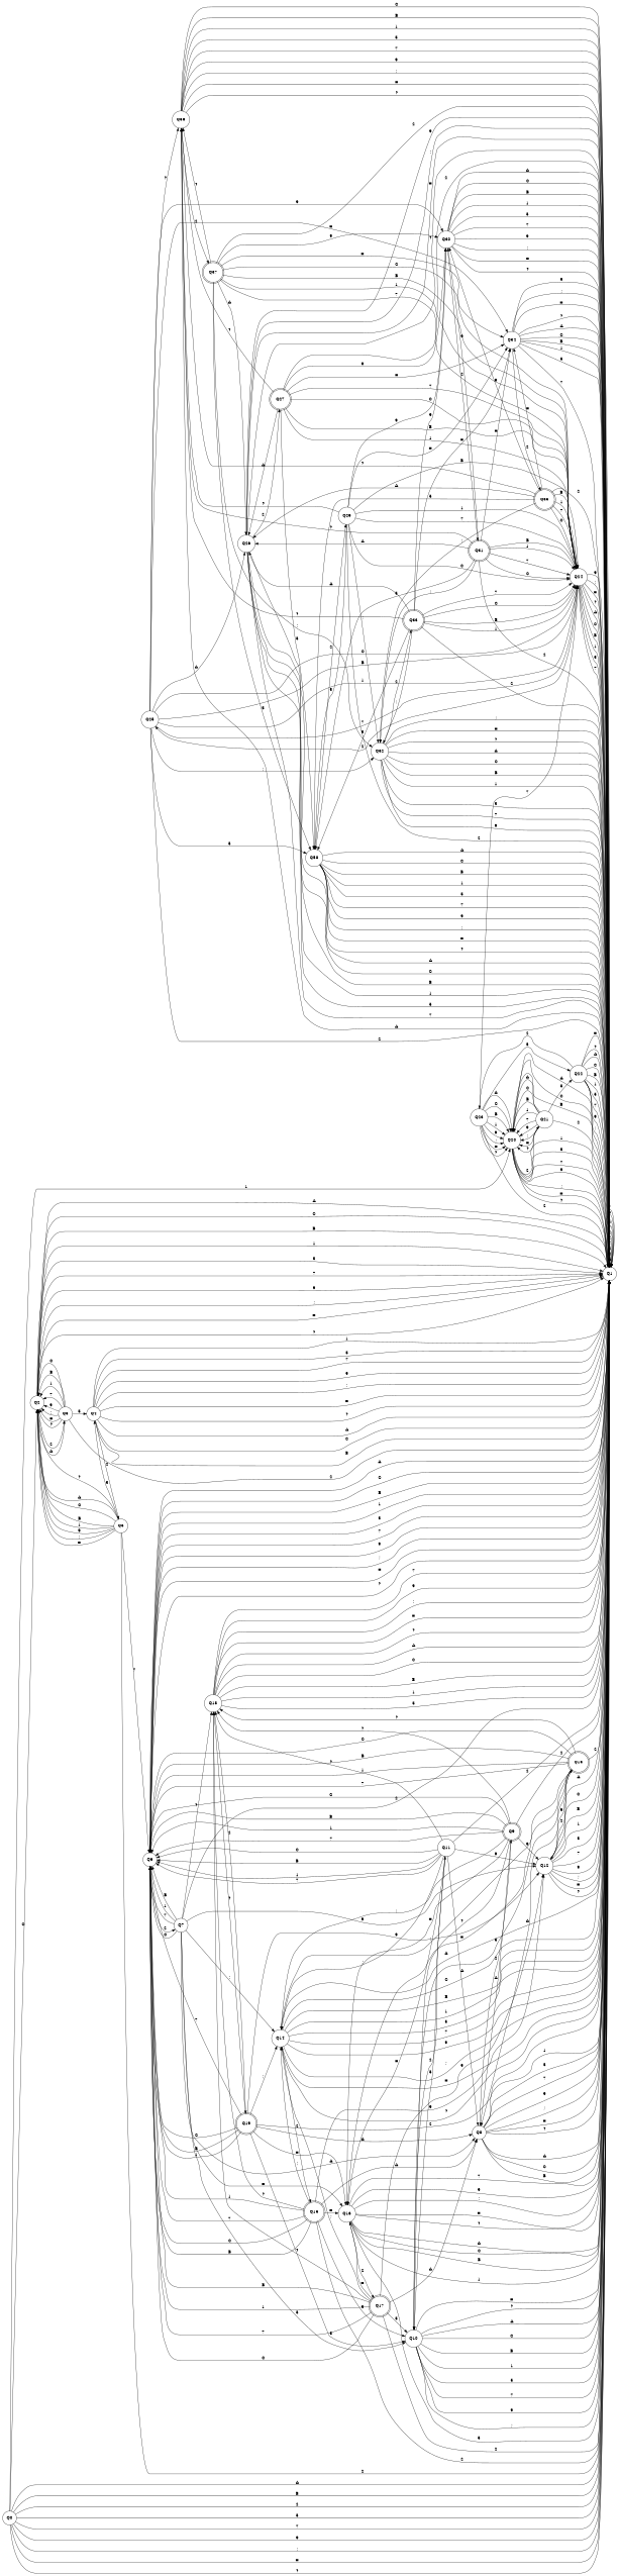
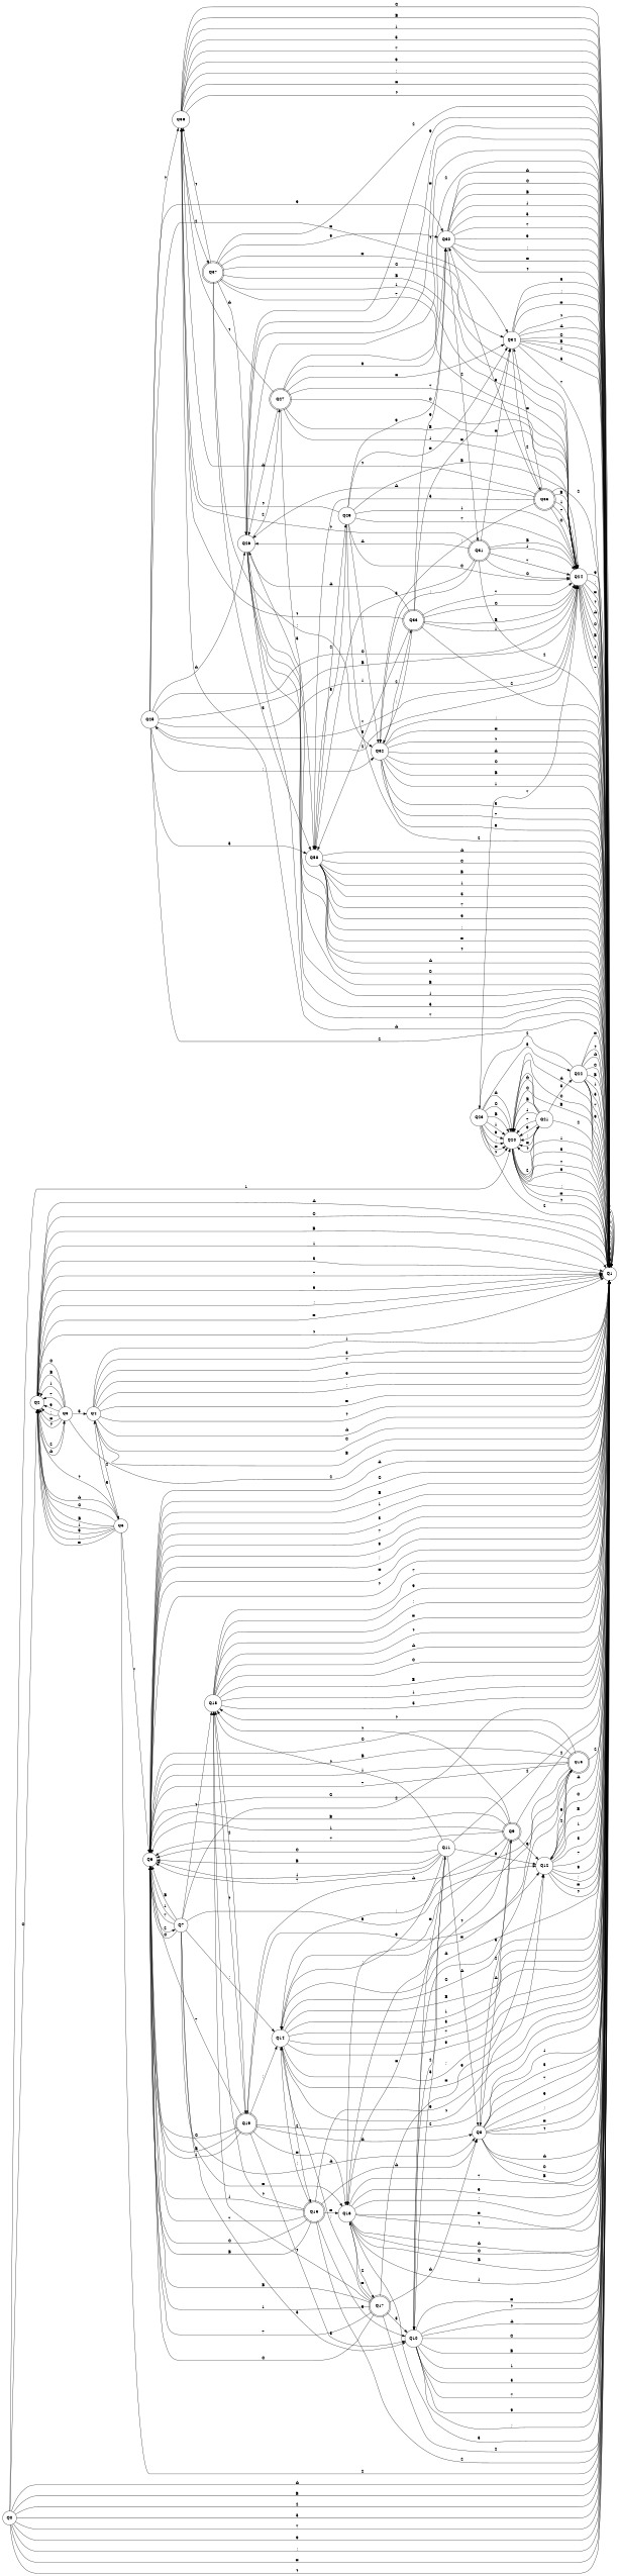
  digraph {
    rankdir=LR
    node [shape=circle]
    Q25
    Q36
    Q26
    n4 [label=Q58]
    Q32
    Q34
    Q30
    Q1
    Q24
    Q37 [shape=doublecircle]
    Q27 [shape=doublecircle]
    Q29
    Q33 [shape=doublecircle]
    Q35 [shape=doublecircle]
    Q31 [shape=doublecircle]
    Q22
    Q23
    Q20
    Q21
    Q18
    Q19 [shape=doublecircle]
    Q12
    Q8
    Q10
    Q16
    Q6
    Q14
    Q11
    Q13 [shape=doublecircle]
    Q9 [shape=doublecircle]
    Q17 [shape=doublecircle]
    Q7
    Q15 [shape=doublecircle]
    Q5
    Q4
    Q2
    Q3
    Q0
    Q25 -> Q36 [label="?"]
    Q25 -> Q26 [label=A]
    Q25 -> n4 [label=5]
    Q25 -> Q32 [label=";"]
    Q25 -> Q34 [label="="]
    Q25 -> Q30 [label=9]
    Q25 -> Q1 [label=2]
    Q25 -> Q24 [label=C]
    Q25 -> Q24 [label=B]
    Q25 -> Q24 [label=1]
    Q25 -> Q24 [label=7]
    Q36 -> Q1 [label=A]
    Q36 -> Q1 [label=C]
    Q36 -> Q1 [label=B]
    Q36 -> Q1 [label=1]
    Q36 -> Q1 [label=5]
    Q36 -> Q1 [label=7]
    Q36 -> Q1 [label=9]
    Q36 -> Q1 [label=";"]
    Q36 -> Q1 [label="="]
    Q36 -> Q1 [label="?"]
    Q36 -> Q37 [label=2]
    Q26 -> Q1 [label=A]
    Q26 -> Q1 [label=C]
    Q26 -> Q1 [label=B]
    Q26 -> Q1 [label=1]
    Q26 -> Q1 [label=5]
    Q26 -> Q1 [label=7]
    Q26 -> Q1 [label=9]
    Q26 -> Q1 [label=";"]
    Q26 -> Q1 [label="="]
    Q26 -> Q1 [label="?"]
    Q26 -> Q27 [label=2]
    n4 -> Q1 [label=A]
    n4 -> Q1 [label=C]
    n4 -> Q1 [label=B]
    n4 -> Q1 [label=1]
    n4 -> Q1 [label=5]
    n4 -> Q1 [label=7]
    n4 -> Q1 [label=9]
    n4 -> Q1 [label=";"]
    n4 -> Q1 [label="="]
    n4 -> Q1 [label="?"]
    n4 -> Q29 [label=2]
    Q32 -> Q1 [label=A]
    Q32 -> Q1 [label=C]
    Q32 -> Q1 [label=B]
    Q32 -> Q1 [label=1]
    Q32 -> Q1 [label=5]
    Q32 -> Q1 [label=7]
    Q32 -> Q1 [label=9]
    Q32 -> Q1 [label=";"]
    Q32 -> Q1 [label="="]
    Q32 -> Q1 [label="?"]
    Q32 -> Q33 [label=2]
    Q34 -> Q1 [label=A]
    Q34 -> Q1 [label=C]
    Q34 -> Q1 [label=B]
    Q34 -> Q1 [label=1]
    Q34 -> Q1 [label=5]
    Q34 -> Q1 [label=7]
    Q34 -> Q1 [label=9]
    Q34 -> Q1 [label=";"]
    Q34 -> Q1 [label="="]
    Q34 -> Q1 [label="?"]
    Q34 -> Q35 [label=2]
    Q30 -> Q1 [label=A]
    Q30 -> Q1 [label=C]
    Q30 -> Q1 [label=B]
    Q30 -> Q1 [label=1]
    Q30 -> Q1 [label=5]
    Q30 -> Q1 [label=7]
    Q30 -> Q1 [label=9]
    Q30 -> Q1 [label=";"]
    Q30 -> Q1 [label="="]
    Q30 -> Q1 [label="?"]
    Q30 -> Q31 [label=2]
    Q1 -> Q1 [label=A]
    Q1 -> Q1 [label=C]
    Q1 -> Q1 [label=B]
    Q1 -> Q1 [label=1]
    Q1 -> Q1 [label=2]
    Q1 -> Q1 [label=5]
    Q1 -> Q1 [label=7]
    Q1 -> Q1 [label=9]
    Q1 -> Q1 [label=";"]
    Q1 -> Q1 [label="="]
    Q1 -> Q1 [label="?"]
    Q24 -> Q25 [label=2]
    Q24 -> Q1 [label=A]
    Q24 -> Q1 [label=C]
    Q24 -> Q1 [label=B]
    Q24 -> Q1 [label=1]
    Q24 -> Q1 [label=5]
    Q24 -> Q1 [label=7]
    Q24 -> Q1 [label=9]
    Q24 -> Q1 [label=";"]
    Q24 -> Q1 [label="="]
    Q24 -> Q1 [label="?"]
    Q37 -> Q36 [label="?"]
    Q37 -> Q26 [label=A]
    Q37 -> n4 [label=5]
    Q37 -> Q32 [label=";"]
    Q37 -> Q34 [label="="]
    Q37 -> Q30 [label=9]
    Q37 -> Q1 [label=2]
    Q37 -> Q24 [label=C]
    Q37 -> Q24 [label=B]
    Q37 -> Q24 [label=1]
    Q37 -> Q24 [label=7]
    Q27 -> Q36 [label="?"]
    Q27 -> Q26 [label=A]
    Q27 -> n4 [label=5]
    Q27 -> Q34 [label="="]
    Q27 -> Q30 [label=9]
    Q27 -> Q1 [label=2]
    Q27 -> Q24 [label=C]
    Q27 -> Q24 [label=B]
    Q27 -> Q24 [label=1]
    Q27 -> Q24 [label=7]
    Q29 -> Q36 [label="?"]
    Q29 -> n4 [label=5]
    Q29 -> Q32 [label=";"]
    Q29 -> Q34 [label="="]
    Q29 -> Q30 [label=9]
    Q29 -> Q1 [label=2]
    Q29 -> Q24 [label=C]
    Q29 -> Q24 [label=B]
    Q29 -> Q24 [label=1]
    Q29 -> Q24 [label=7]
    Q33 -> Q36 [label="?"]
    Q33 -> Q26 [label=A]
    Q33 -> n4 [label=5]
    Q33 -> Q32 [label=";"]
    Q33 -> Q34 [label="="]
    Q33 -> Q30 [label=9]
    Q33 -> Q1 [label=2]
    Q33 -> Q24 [label=C]
    Q33 -> Q24 [label=B]
    Q33 -> Q24 [label=1]
    Q33 -> Q24 [label=7]
    Q35 -> Q36 [label="?"]
    Q35 -> Q26 [label=A]
    Q35 -> n4 [label=5]
    Q35 -> Q32 [label=";"]
    Q35 -> Q34 [label="="]
    Q35 -> Q30 [label=9]
    Q35 -> Q1 [label=2]
    Q35 -> Q24 [label=C]
    Q35 -> Q24 [label=B]
    Q35 -> Q24 [label=1]
    Q35 -> Q24 [label=7]
    Q31 -> Q36 [label="?"]
    Q31 -> Q26 [label=A]
    Q31 -> n4 [label=5]
    Q31 -> Q32 [label=";"]
    Q31 -> Q34 [label="="]
-   Q31 -> Q30 [label=9]
    Q31 -> Q1 [label=2]
    Q31 -> Q24 [label=C]
    Q31 -> Q24 [label=B]
    Q31 -> Q24 [label=1]
    Q31 -> Q24 [label=7]
    Q22 -> Q1 [label=A]
    Q22 -> Q1 [label=C]
    Q22 -> Q1 [label=B]
    Q22 -> Q1 [label=1]
    Q22 -> Q1 [label=5]
    Q22 -> Q1 [label=7]
    Q22 -> Q1 [label=9]
    Q22 -> Q1 [label=";"]
    Q22 -> Q1 [label="="]
    Q22 -> Q1 [label="?"]
    Q22 -> Q23 [label=2]
    Q23 -> Q1 [label=2]
    Q23 -> Q24 [label=7]
    Q23 -> Q22 [label=5]
    Q23 -> Q20 [label=A]
    Q23 -> Q20 [label=C]
    Q23 -> Q20 [label=B]
    Q23 -> Q20 [label=1]
    Q23 -> Q20 [label=9]
    Q23 -> Q20 [label=";"]
    Q23 -> Q20 [label="="]
    Q23 -> Q20 [label="?"]
    Q20 -> Q1 [label=A]
    Q20 -> Q1 [label=C]
    Q20 -> Q1 [label=B]
    Q20 -> Q1 [label=1]
    Q20 -> Q1 [label=5]
    Q20 -> Q1 [label=7]
    Q20 -> Q1 [label=9]
    Q20 -> Q1 [label=";"]
    Q20 -> Q1 [label="="]
    Q20 -> Q1 [label="?"]
    Q20 -> Q21 [label=2]
    Q21 -> Q1 [label=2]
    Q21 -> Q22 [label=5]
    Q21 -> Q20 [label=A]
    Q21 -> Q20 [label=C]
    Q21 -> Q20 [label=B]
    Q21 -> Q20 [label=1]
    Q21 -> Q20 [label=7]
    Q21 -> Q20 [label=9]
    Q21 -> Q20 [label=";"]
    Q21 -> Q20 [label="="]
    Q21 -> Q20 [label="?"]
    Q18 -> Q1 [label=A]
    Q18 -> Q1 [label=C]
    Q18 -> Q1 [label=B]
    Q18 -> Q1 [label=1]
    Q18 -> Q1 [label=5]
    Q18 -> Q1 [label=7]
    Q18 -> Q1 [label=9]
    Q18 -> Q1 [label=";"]
    Q18 -> Q1 [label="="]
    Q18 -> Q1 [label="?"]
    Q18 -> Q19 [label=2]
    Q19 -> Q1 [label=2]
    Q19 -> Q18 [label="?"]
    Q19 -> Q12 [label=9]
    Q19 -> Q8 [label=A]
    Q19 -> Q10 [label=5]
    Q19 -> Q16 [label="="]
    Q19 -> Q6 [label=C]
    Q19 -> Q6 [label=B]
    Q19 -> Q6 [label=1]
    Q19 -> Q6 [label=7]
    Q19 -> Q14 [label=";"]
    Q12 -> Q1 [label=A]
    Q12 -> Q1 [label=C]
    Q12 -> Q1 [label=B]
    Q12 -> Q1 [label=1]
    Q12 -> Q1 [label=5]
    Q12 -> Q1 [label=7]
    Q12 -> Q1 [label=9]
    Q12 -> Q1 [label=";"]
    Q12 -> Q1 [label="="]
    Q12 -> Q1 [label="?"]
    Q12 -> Q13 [label=2]
    Q8 -> Q1 [label=A]
    Q8 -> Q1 [label=C]
    Q8 -> Q1 [label=B]
    Q8 -> Q1 [label=1]
    Q8 -> Q1 [label=5]
    Q8 -> Q1 [label=7]
    Q8 -> Q1 [label=9]
    Q8 -> Q1 [label=";"]
    Q8 -> Q1 [label="="]
    Q8 -> Q1 [label="?"]
    Q8 -> Q9 [label=2]
    Q10 -> Q1 [label=A]
    Q10 -> Q1 [label=C]
    Q10 -> Q1 [label=B]
    Q10 -> Q1 [label=1]
    Q10 -> Q1 [label=5]
    Q10 -> Q1 [label=7]
    Q10 -> Q1 [label=9]
    Q10 -> Q1 [label=";"]
    Q10 -> Q1 [label="="]
    Q10 -> Q1 [label="?"]
    Q10 -> Q11 [label=2]
    Q16 -> Q1 [label=A]
    Q16 -> Q1 [label=C]
    Q16 -> Q1 [label=B]
    Q16 -> Q1 [label=1]
    Q16 -> Q1 [label=5]
    Q16 -> Q1 [label=7]
    Q16 -> Q1 [label=9]
    Q16 -> Q1 [label=";"]
    Q16 -> Q1 [label="="]
    Q16 -> Q1 [label="?"]
    Q16 -> Q17 [label=2]
    Q6 -> Q1 [label=A]
    Q6 -> Q1 [label=C]
    Q6 -> Q1 [label=B]
    Q6 -> Q1 [label=1]
    Q6 -> Q1 [label=5]
    Q6 -> Q1 [label=7]
    Q6 -> Q1 [label=9]
    Q6 -> Q1 [label=";"]
    Q6 -> Q1 [label="="]
    Q6 -> Q1 [label="?"]
    Q6 -> Q7 [label=2]
    Q14 -> Q1 [label=A]
    Q14 -> Q1 [label=C]
    Q14 -> Q1 [label=B]
    Q14 -> Q1 [label=1]
    Q14 -> Q1 [label=5]
    Q14 -> Q1 [label=7]
    Q14 -> Q1 [label=9]
    Q14 -> Q1 [label=";"]
    Q14 -> Q1 [label="="]
    Q14 -> Q1 [label="?"]
    Q14 -> Q15 [label=2]
    Q11 -> Q1 [label=2]
    Q11 -> Q18 [label="?"]
    Q11 -> Q12 [label=9]
    Q11 -> Q8 [label=A]
    Q11 -> Q10 [label=5]
    Q11 -> Q16 [label="="]
    Q11 -> Q6 [label=C]
    Q11 -> Q6 [label=B]
    Q11 -> Q6 [label=1]
    Q11 -> Q6 [label=7]
    Q11 -> Q14 [label=";"]
    Q13 -> Q1 [label=2]
    Q13 -> Q18 [label="?"]
    Q13 -> Q12 [label=9]
-   Q13 -> Q8 [label=A]
+   Q13 -> Q19 [label=A]
    Q13 -> Q10 [label=5]
    Q13 -> Q16 [label="="]
    Q13 -> Q6 [label=C]
    Q13 -> Q6 [label=B]
    Q13 -> Q6 [label=1]
    Q13 -> Q6 [label=7]
    Q13 -> Q14 [label=";"]
    Q9 -> Q1 [label=2]
    Q9 -> Q18 [label="?"]
    Q9 -> Q12 [label=9]
    Q9 -> Q8 [label=A]
    Q9 -> Q10 [label="?"]
    Q9 -> Q16 [label="="]
    Q9 -> Q6 [label=C]
    Q9 -> Q6 [label=B]
    Q9 -> Q6 [label=1]
    Q9 -> Q6 [label=7]
    Q9 -> Q14 [label=";"]
    Q17 -> Q1 [label=2]
    Q17 -> Q18 [label="?"]
    Q17 -> Q12 [label=9]
    Q17 -> Q8 [label=A]
    Q17 -> Q10 [label=5]
    Q17 -> Q16 [label="="]
    Q17 -> Q6 [label=C]
    Q17 -> Q6 [label=B]
    Q17 -> Q6 [label=1]
    Q17 -> Q6 [label=7]
    Q17 -> Q14 [label=";"]
    Q7 -> Q1 [label=2]
    Q7 -> Q18 [label="?"]
    Q7 -> Q12 [label=9]
    Q7 -> Q8 [label=A]
    Q7 -> Q10 [label=5]
    Q7 -> Q16 [label="="]
    Q7 -> Q6 [label=C]
    Q7 -> Q6 [label=B]
    Q7 -> Q6 [label=1]
    Q7 -> Q6 [label=7]
    Q7 -> Q14 [label=";"]
    Q15 -> Q1 [label=2]
    Q15 -> Q18 [label="?"]
    Q15 -> Q12 [label=9]
    Q15 -> Q8 [label=A]
    Q15 -> Q10 [label=5]
    Q15 -> Q16 [label="="]
    Q15 -> Q6 [label=C]
    Q15 -> Q6 [label=B]
    Q15 -> Q6 [label=1]
    Q15 -> Q6 [label=7]
    Q15 -> Q14 [label=";"]
    Q5 -> Q1 [label=2]
    Q5 -> Q6 [label=7]
    Q5 -> Q4 [label=5]
    Q5 -> Q2 [label=A]
    Q5 -> Q2 [label=C]
    Q5 -> Q2 [label=B]
    Q5 -> Q2 [label=1]
    Q5 -> Q2 [label=9]
    Q5 -> Q2 [label=";"]
    Q5 -> Q2 [label="="]
    Q5 -> Q2 [label="?"]
    Q4 -> Q1 [label=A]
    Q4 -> Q1 [label=C]
    Q4 -> Q1 [label=B]
    Q4 -> Q1 [label=1]
    Q4 -> Q1 [label=5]
    Q4 -> Q1 [label=7]
    Q4 -> Q1 [label=9]
    Q4 -> Q1 [label=";"]
    Q4 -> Q1 [label="="]
    Q4 -> Q1 [label="?"]
    Q4 -> Q5 [label=2]
    Q2 -> Q1 [label=A]
    Q2 -> Q1 [label=C]
    Q2 -> Q1 [label=B]
    Q2 -> Q1 [label=1]
    Q2 -> Q1 [label=5]
    Q2 -> Q1 [label=7]
    Q2 -> Q1 [label=9]
    Q2 -> Q1 [label=";"]
    Q2 -> Q1 [label="="]
    Q2 -> Q1 [label="?"]
    Q2 -> Q3 [label=2]
    Q3 -> Q1 [label=2]
    Q3 -> Q4 [label=5]
    Q3 -> Q2 [label=A]
    Q3 -> Q2 [label=C]
    Q3 -> Q2 [label=B]
    Q3 -> Q2 [label=1]
    Q3 -> Q2 [label=7]
    Q3 -> Q2 [label=9]
    Q3 -> Q2 [label=";"]
    Q3 -> Q2 [label="="]
    Q3 -> Q2 [label="?"]
    Q0 -> Q1 [label=A]
    Q0 -> Q1 [label=B]
    Q0 -> Q1 [label=2]
    Q0 -> Q1 [label=5]
    Q0 -> Q1 [label=7]
    Q0 -> Q1 [label=9]
    Q0 -> Q1 [label=";"]
    Q0 -> Q1 [label="="]
    Q0 -> Q1 [label="?"]
    Q0 -> Q20 [label=1]
    Q0 -> Q2 [label=C]
  }
